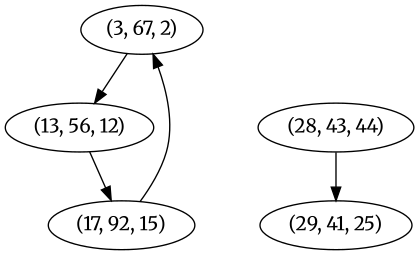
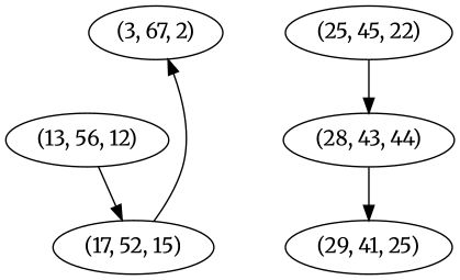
  digraph {
    fontname=Merriweather
    node [fontname=Merriweather]
    edge [fontname=Merriweather]
    "(3, 67, 2)"
    "(13, 56, 12)"
-   "(17, 52, 15)" [label="(17, 92, 15)"]
+   "(17, 52, 15)"
    n4 [label="(28, 43, 44)"]
+   "(25, 45, 22)"
    "(29, 41, 25)"
-   "(3, 67, 2)" -> "(13, 56, 12)"
    "(13, 56, 12)" -> "(17, 52, 15)"
    "(17, 52, 15)" -> "(3, 67, 2)"
    n4 -> "(29, 41, 25)"
+   "(25, 45, 22)" -> n4
  }
